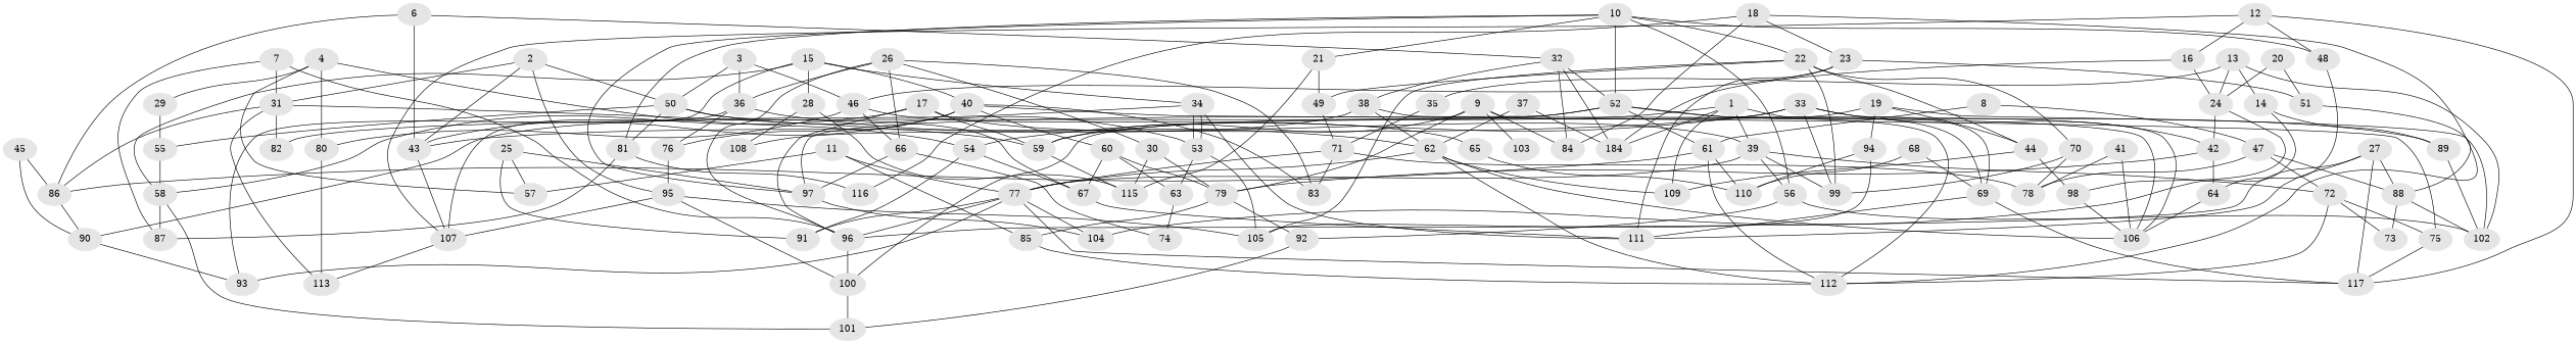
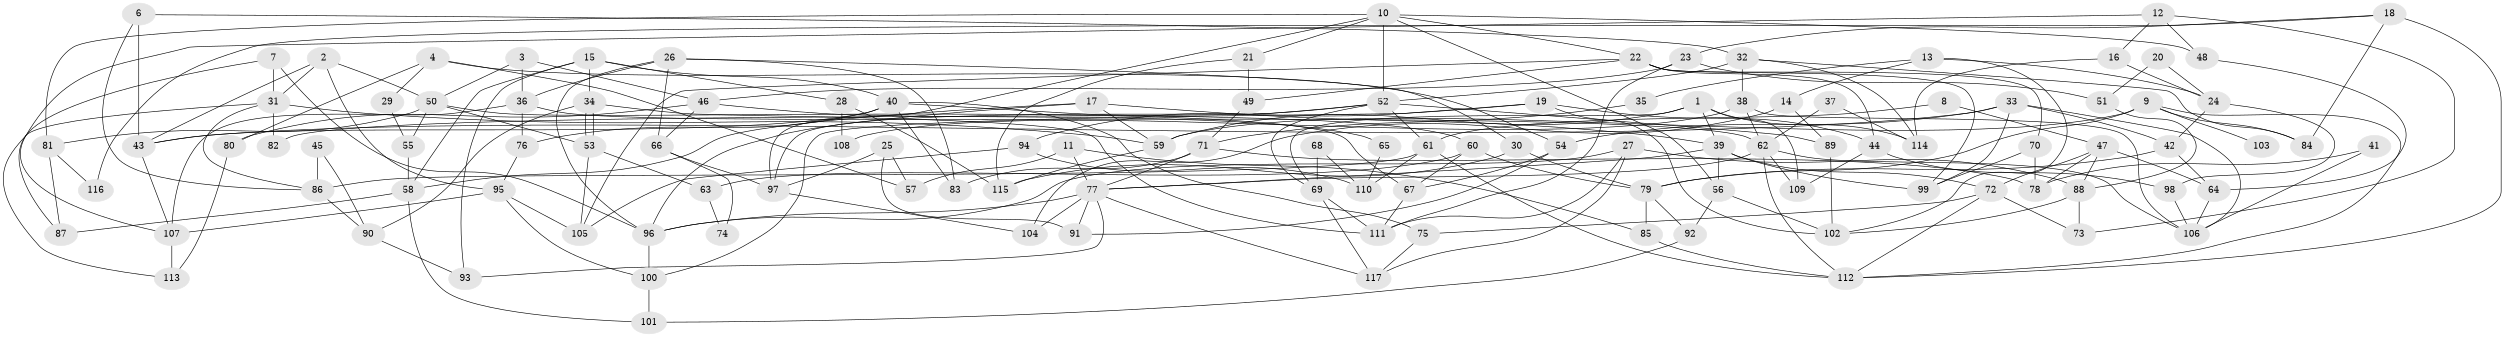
  graph {
    node [color=gray90 style=filled]
    1
    39
    59
    69
    109
-   114 [label=184]
+   114
    56
    77
    99
    72
    115
    117
    111
    2
    31
    43
    50
    95
    86
    82
    113
    107
    81
    55
    53
    67
    100
    105
    3
    36
    46
    62
    76
    80
    66
    65
    4
    29
    54
    57
    91
    42
    79
    64
    6
    32
    84
    52
    38
    90
    7
    87
    96
    8
    47
    61
    88
    78
    112
    110
    9
    103
    85
    92
    10
    21
    22
    48
    97
    49
    44
    70
    89
    102
    116
    104
    11
    93
    12
    16
    24
    13
    14
    35
    98
    71
    15
    28
    34
    40
    58
    108
    83
    60
    75
    101
    17
    18
    23
    51
    19
    94
    20
    106
    25
    26
    30
    74
    27
    73
    33
    63
    37
    41
    45
    68
    1 -- 39
    1 -- 59
    1 -- 69
    1 -- 109
    1 -- 114
    39 -- 56
    39 -- 77
    39 -- 99
    39 -- 72
    59 -- 115
    69 -- 117
    69 -- 111
    56 -- 92
    56 -- 102
    77 -- 117
    77 -- 91
    77 -- 96
    77 -- 104
    77 -- 93
    72 -- 112
    72 -- 75
    72 -- 73
    2 -- 31
    2 -- 43
    2 -- 50
    2 -- 95
    31 -- 59
    31 -- 86
    31 -- 82
    31 -- 113
    43 -- 107
    50 -- 81
    50 -- 55
    50 -- 53
    50 -- 67
    95 -- 107
    95 -- 100
    95 -- 105
    86 -- 90
    107 -- 113
    81 -- 87
    81 -- 116
    55 -- 58
    53 -- 105
    53 -- 63
    67 -- 111
    100 -- 101
    3 -- 50
    3 -- 36
    3 -- 46
    36 -- 107
    36 -- 62
    36 -- 76
    46 -- 80
    46 -- 66
    46 -- 65
    62 -- 109
    62 -- 77
    62 -- 112
    62 -- 106
    76 -- 95
    80 -- 113
    66 -- 97
    66 -- 74
    65 -- 110
    4 -- 80
    4 -- 29
    4 -- 54
    4 -- 57
    29 -- 55
    54 -- 67
    54 -- 91
    42 -- 79
    42 -- 64
    79 -- 85
    79 -- 92
    64 -- 106
    6 -- 43
    6 -- 86
    6 -- 32
    32 -- 114
    32 -- 84
    32 -- 52
    32 -- 38
    52 -- 69
    52 -- 82
    52 -- 61
    52 -- 97
    52 -- 89
    38 -- 62
    38 -- 108
    38 -- 106
    90 -- 93
    7 -- 31
    7 -- 87
    7 -- 96
    96 -- 100
    8 -- 47
    8 -- 61
    47 -- 72
+   47 -- 64
    47 -- 88
    47 -- 78
    61 -- 86
    61 -- 112
    61 -- 110
    88 -- 102
    88 -- 73
    9 -- 59
    9 -- 79
    9 -- 84
    9 -- 112
    9 -- 103
    85 -- 112
    92 -- 101
    10 -- 56
    10 -- 81
    10 -- 52
    10 -- 21
    10 -- 22
    10 -- 48
    10 -- 97
    21 -- 115
    21 -- 49
    22 -- 99
    22 -- 105
    22 -- 49
    22 -- 44
    22 -- 70
    48 -- 64
    97 -- 104
    49 -- 71
    44 -- 109
    44 -- 98
    70 -- 99
    70 -- 78
    89 -- 102
    11 -- 77
    11 -- 57
    11 -- 85
-   12 -- 117
+   12 -- 73
    12 -- 107
    12 -- 48
    12 -- 16
    16 -- 114
    16 -- 24
    24 -- 42
    24 -- 98
    13 -- 102
    13 -- 24
    13 -- 14
    13 -- 35
    14 -- 89
    14 -- 104
    35 -- 71
    98 -- 106
    71 -- 77
    71 -- 78
    71 -- 83
    15 -- 93
    15 -- 28
    15 -- 34
    15 -- 40
    15 -- 58
    28 -- 115
    28 -- 108
    34 -- 111
    34 -- 53
    34 -- 53
    34 -- 90
    40 -- 43
    40 -- 76
    40 -- 83
    40 -- 60
    40 -- 75
    58 -- 87
    58 -- 101
    60 -- 67
    60 -- 79
    60 -- 63
    75 -- 117
    17 -- 39
    17 -- 59
    17 -- 96
    17 -- 58
    18 -- 84
    18 -- 112
    18 -- 116
    18 -- 23
    23 -- 111
    23 -- 46
    23 -- 51
    51 -- 88
    19 -- 100
    19 -- 44
    19 -- 102
    19 -- 94
    94 -- 105
    94 -- 110
    20 -- 24
    20 -- 51
    25 -- 57
    25 -- 91
    25 -- 97
    26 -- 36
    26 -- 66
    26 -- 96
    26 -- 83
    26 -- 30
    30 -- 115
    30 -- 79
    27 -- 117
    27 -- 111
    27 -- 96
    27 -- 88
    33 -- 99
    33 -- 43
    33 -- 54
    33 -- 42
    33 -- 106
    63 -- 74
    37 -- 114
    37 -- 62
    41 -- 78
    41 -- 106
    45 -- 86
    45 -- 90
    68 -- 69
    68 -- 110
  }
